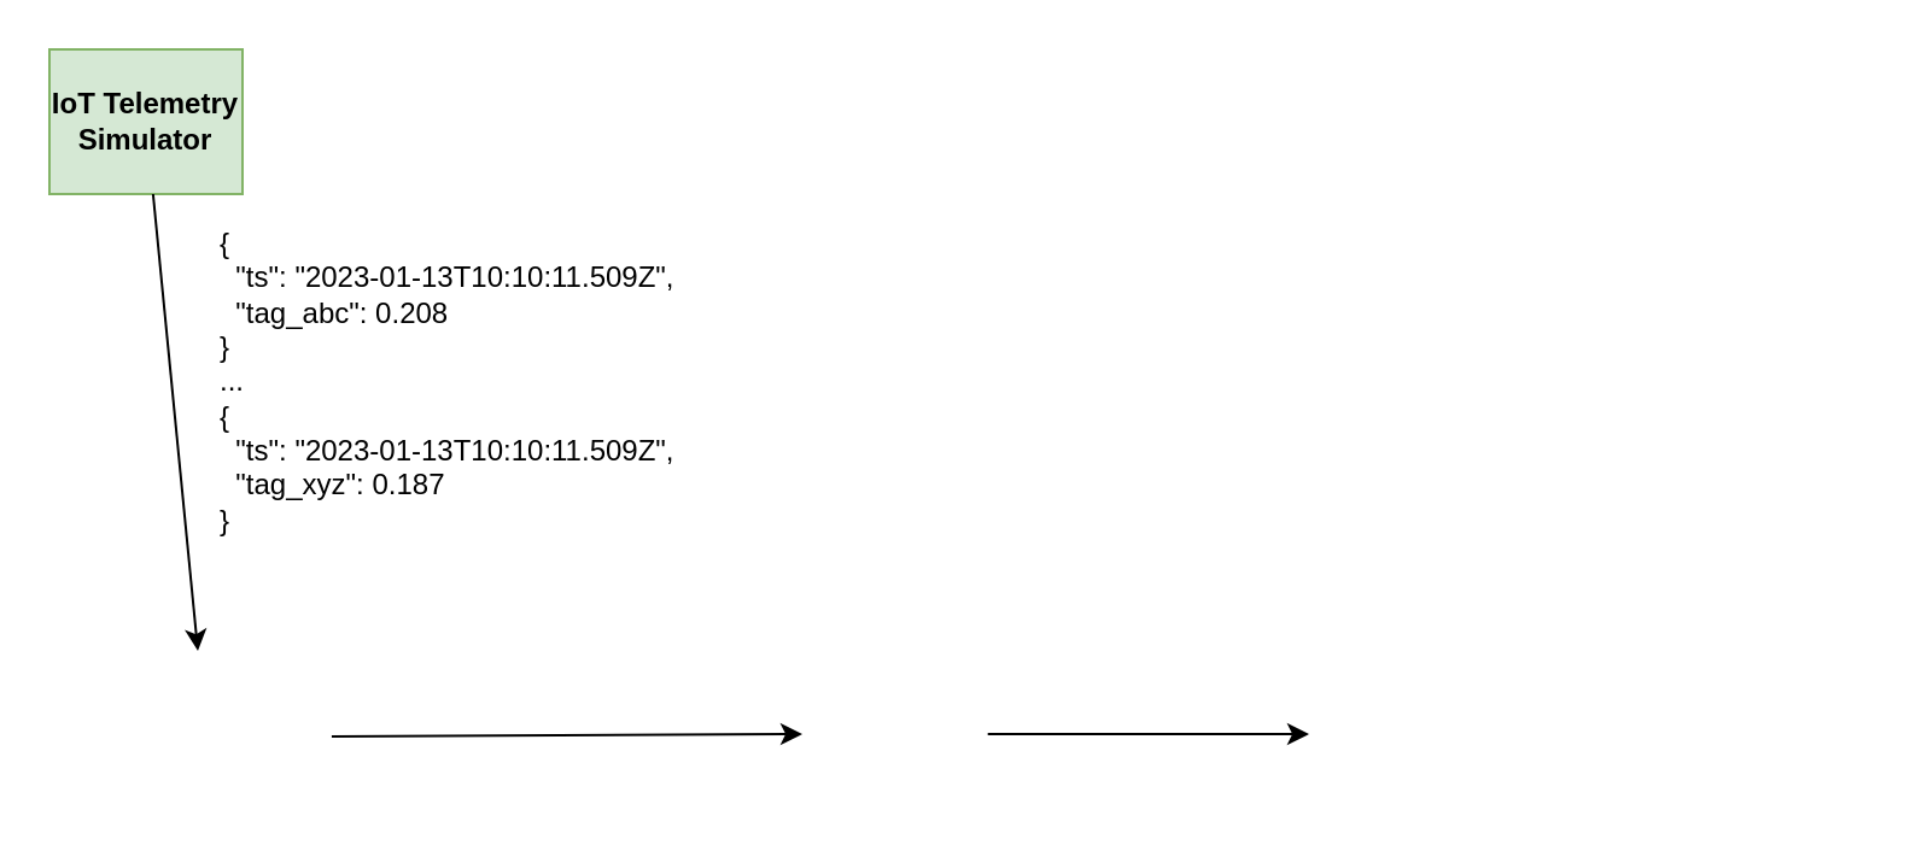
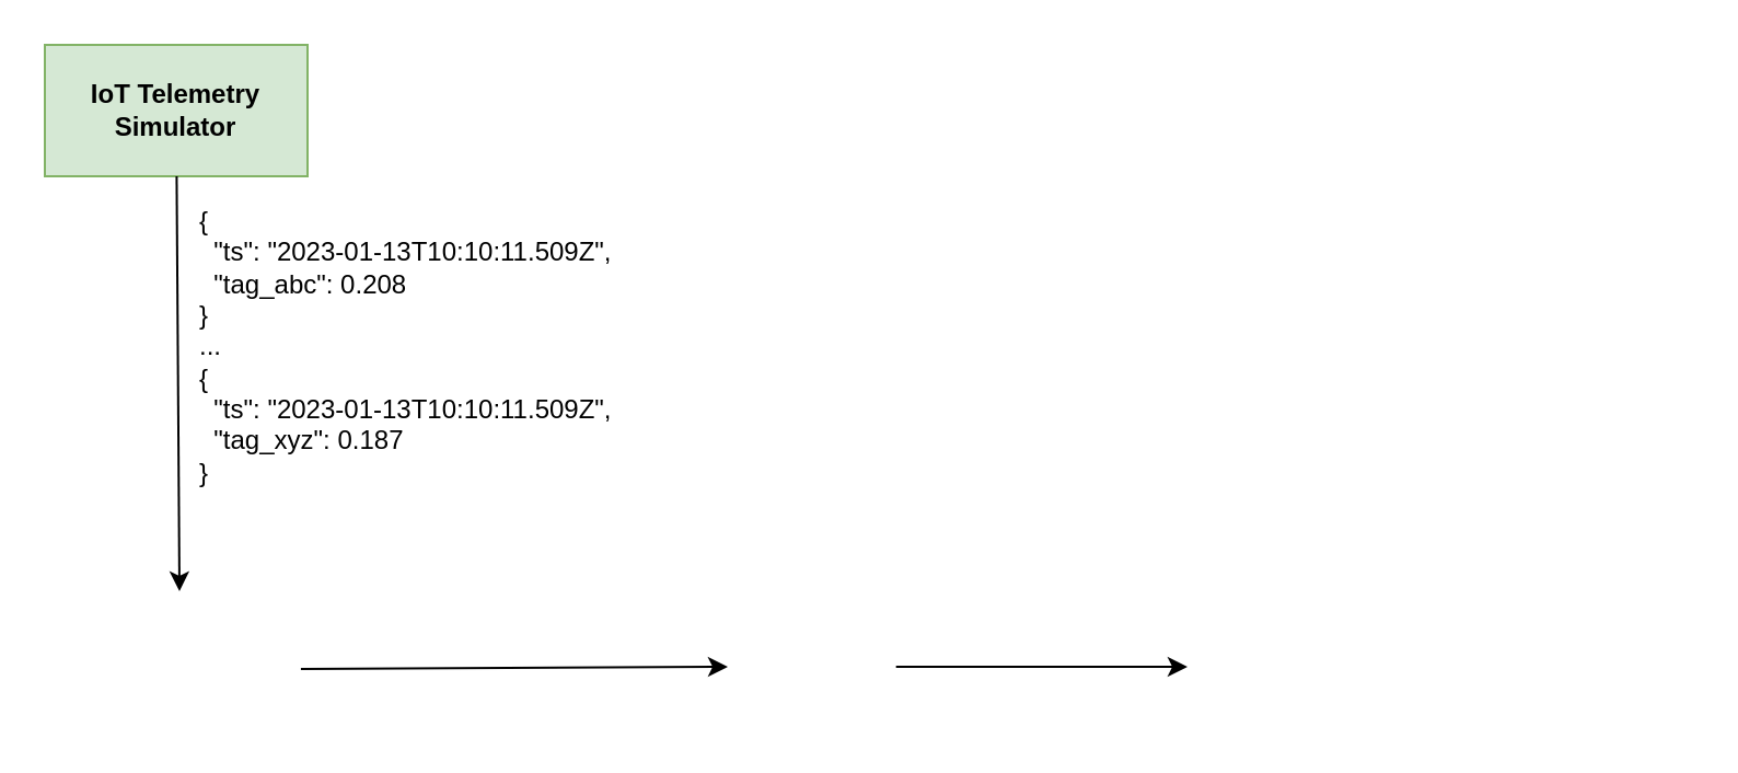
  <mxCell id="0" />
  <mxCell id="1" parent="0" />
- <mxCell id="2" value="&lt;b&gt;IoT Telemetry Simulator&lt;/b&gt;" style="rounded=0;whiteSpace=wrap;html=1;fillColor=#d5e8d4;strokeColor=#82b366;" parent="1" vertex="1"><mxGeometry x="20" y="20" width="80" height="60" as="geometry" /></mxCell>
+ <mxCell id="2" value="&lt;b&gt;IoT Telemetry Simulator&lt;/b&gt;" style="rounded=0;whiteSpace=wrap;html=1;fillColor=#d5e8d4;strokeColor=#82b366;" parent="1" vertex="1"><mxGeometry x="20" y="20" width="120" height="60" as="geometry" /></mxCell>
  <mxCell id="3" value="" style="endArrow=classic;html=1;rounded=0;entryX=0.5;entryY=0;entryDx=0;entryDy=0;" parent="1" source="2" target="9" edge="1"><mxGeometry width="50" height="50" relative="1" as="geometry"><mxPoint x="170" y="40" as="sourcePoint" /><mxPoint x="80" y="250" as="targetPoint" /></mxGeometry></mxCell>
  <mxCell id="4" value="" style="endArrow=classic;html=1;rounded=0;exitX=0.951;exitY=0.577;exitDx=0;exitDy=0;exitPerimeter=0;entryX=0;entryY=0.5;entryDx=0;entryDy=0;" parent="1" source="9" target="7" edge="1"><mxGeometry width="50" height="50" relative="1" as="geometry"><mxPoint x="112.4" y="305.954" as="sourcePoint" /><mxPoint x="429" y="306.838" as="targetPoint" /></mxGeometry></mxCell>
  <mxCell id="5" value="" style="endArrow=classic;html=1;rounded=0;exitX=1;exitY=0.5;exitDx=0;exitDy=0;entryX=0;entryY=0.5;entryDx=0;entryDy=0;" parent="1" source="7" target="8" edge="1"><mxGeometry width="50" height="50" relative="1" as="geometry"><mxPoint x="516.84" y="350" as="sourcePoint" /><mxPoint x="730" y="305" as="targetPoint" /></mxGeometry></mxCell>
  <mxCell id="6" value="&lt;div&gt;{&lt;/div&gt;&lt;div&gt;&lt;span style=&quot;background-color: initial;&quot;&gt;&amp;nbsp; &quot;ts&quot;: &quot;2023-01-13T10:10:11.509Z&quot;,&lt;/span&gt;&lt;br&gt;&lt;/div&gt;&lt;div&gt;&amp;nbsp; &quot;tag_abc&quot;: 0.208&lt;/div&gt;&lt;div&gt;}&lt;/div&gt;&lt;div&gt;...&lt;/div&gt;&lt;div&gt;&lt;div style=&quot;border-color: var(--border-color);&quot;&gt;{&lt;/div&gt;&lt;div style=&quot;border-color: var(--border-color);&quot;&gt;&lt;span style=&quot;border-color: var(--border-color); background-color: initial;&quot;&gt;&amp;nbsp; &quot;ts&quot;: &quot;2023-01-13T10:10:11.509Z&quot;,&lt;/span&gt;&lt;br style=&quot;border-color: var(--border-color);&quot;&gt;&lt;/div&gt;&lt;div style=&quot;border-color: var(--border-color);&quot;&gt;&amp;nbsp; &quot;tag_xyz&quot;: 0.187&lt;/div&gt;&lt;div style=&quot;border-color: var(--border-color);&quot;&gt;}&lt;/div&gt;&lt;/div&gt;" style="text;html=1;strokeColor=none;fillColor=none;align=left;verticalAlign=middle;whiteSpace=wrap;rounded=0;" parent="1" vertex="1"><mxGeometry x="89" y="108" width="320" height="100" as="geometry" /></mxCell>
  <mxCell id="7" value="" style="shape=image;verticalLabelPosition=bottom;labelBackgroundColor=default;verticalAlign=top;aspect=fixed;imageAspect=0;image=https://raw.githubusercontent.com/influxdata/telegraf/master/assets/TelegrafTiger.png;" parent="1" vertex="1"><mxGeometry x="332" y="278" width="76.84" height="52" as="geometry" /></mxCell>
  <mxCell id="8" value="" style="shape=image;verticalLabelPosition=bottom;labelBackgroundColor=default;verticalAlign=top;aspect=fixed;imageAspect=0;image=https://raw.githubusercontent.com/influxdata/influxdb/master/assets/influxdb-logo.png;" parent="1" vertex="1"><mxGeometry x="542" y="281.66" width="230" height="44.68" as="geometry" /></mxCell>
  <mxCell id="9" value="" style="shape=image;verticalLabelPosition=bottom;labelBackgroundColor=default;verticalAlign=top;aspect=fixed;imageAspect=0;image=https://upload.wikimedia.org/wikipedia/commons/thumb/5/53/Apache_kafka_wordtype.svg/2560px-Apache_kafka_wordtype.svg.png;" parent="1" vertex="1"><mxGeometry x="20" y="269.5" width="123" height="61.5" as="geometry" /></mxCell>
